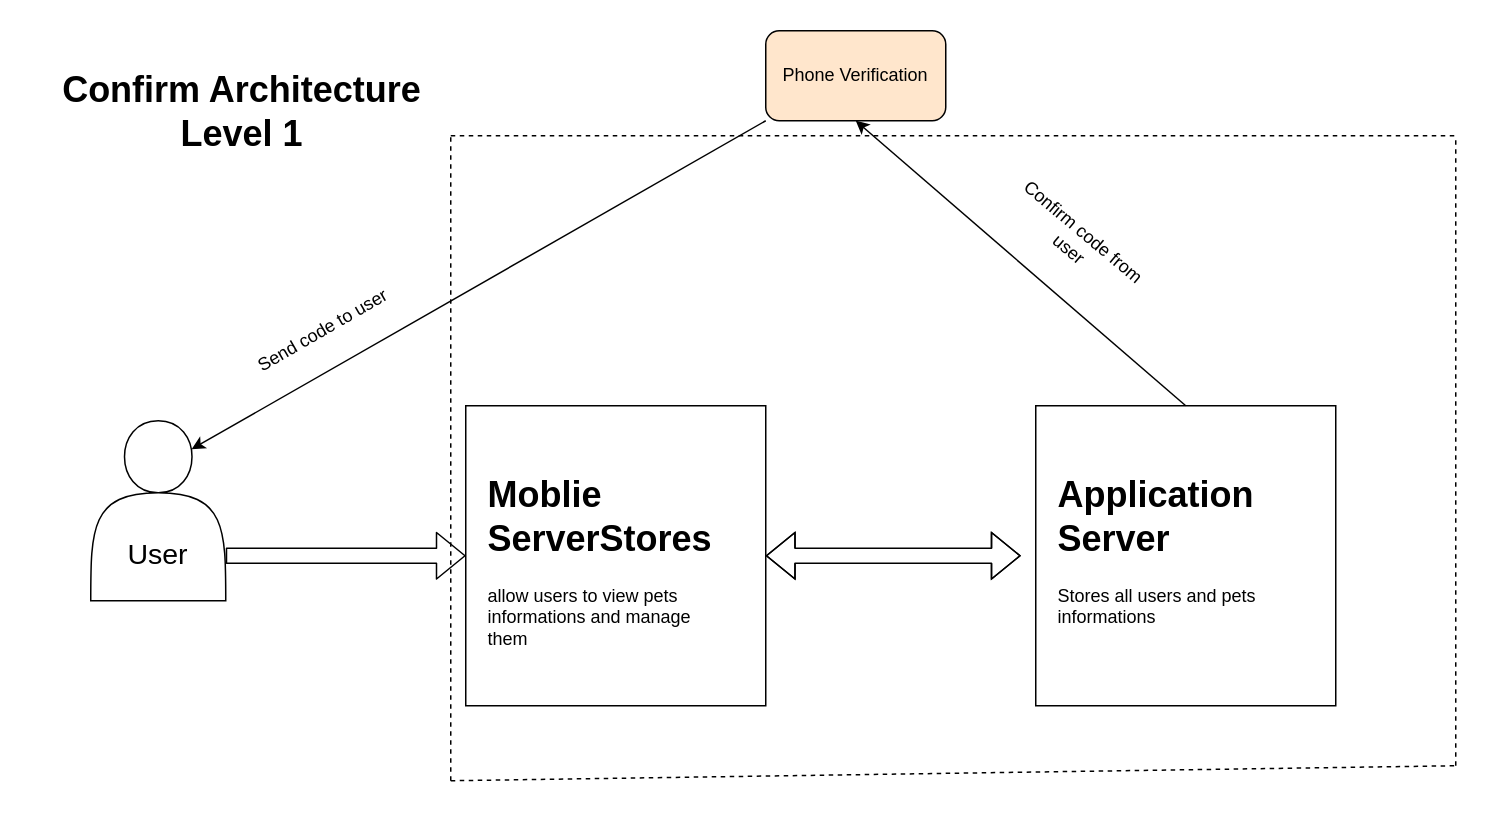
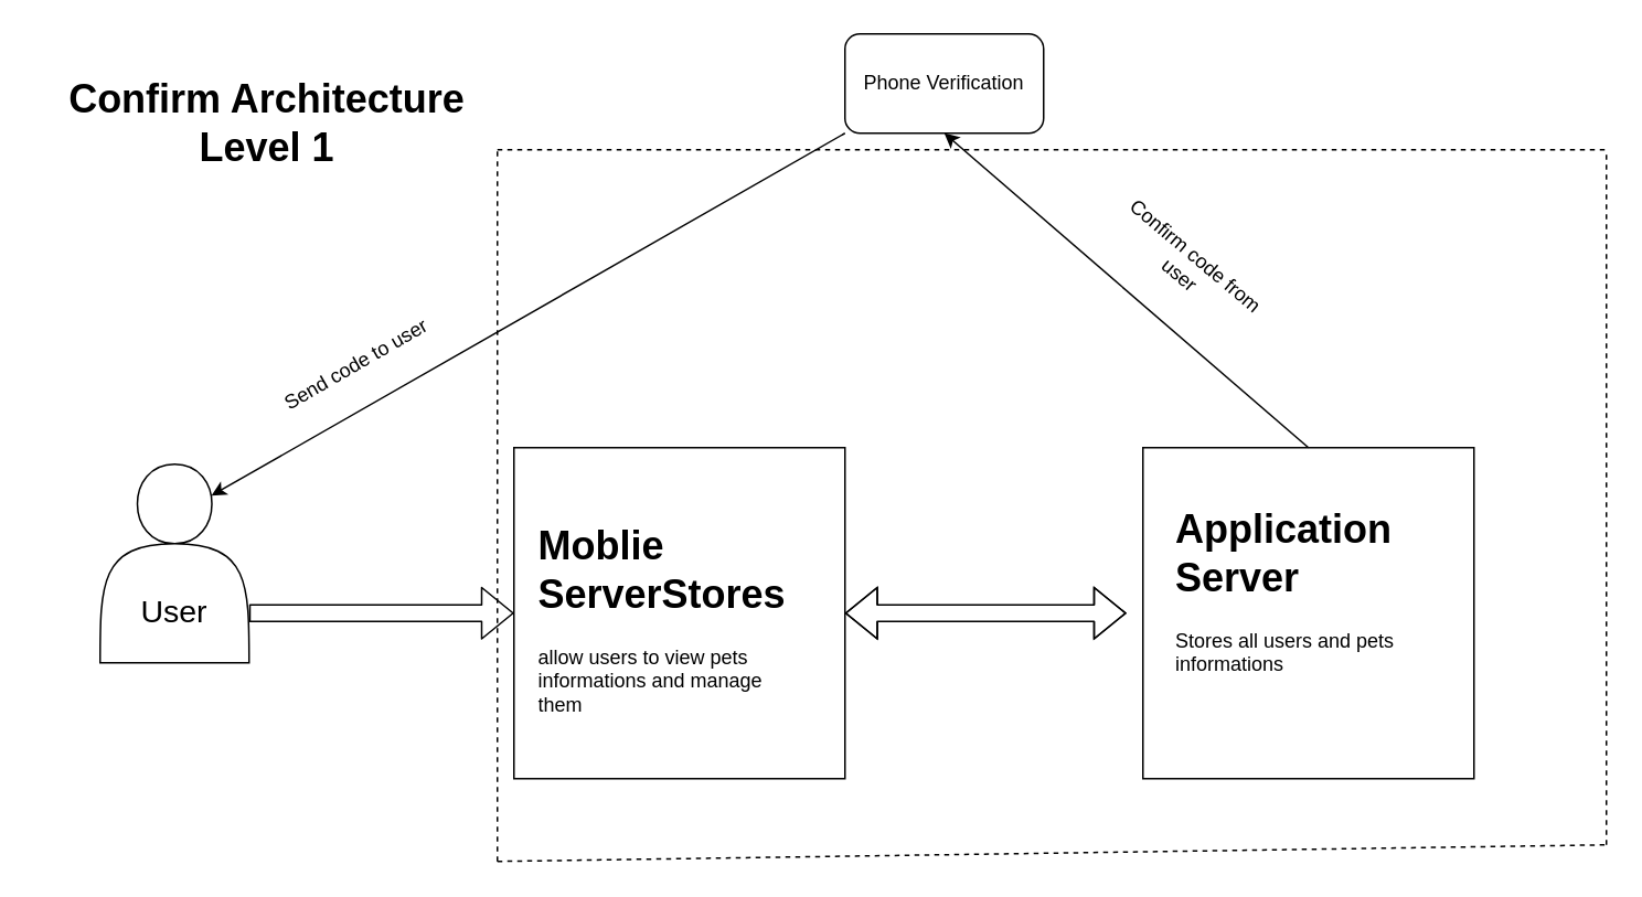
  <mxCell id="0" />
  <mxCell id="1" parent="0" />
  <mxCell id="2" value="" style="shape=actor;whiteSpace=wrap;html=1;" parent="1" vertex="1"><mxGeometry x="60" y="280" width="90" height="120" as="geometry" /></mxCell>
  <mxCell id="3" value="" style="shape=flexArrow;endArrow=classic;html=1;exitX=1;exitY=0.75;exitDx=0;exitDy=0;" parent="1" source="2" target="4" edge="1"><mxGeometry width="50" height="50" relative="1" as="geometry"><mxPoint x="220" y="370" as="sourcePoint" /><mxPoint x="340" y="370" as="targetPoint" /></mxGeometry></mxCell>
  <mxCell id="4" value="" style="whiteSpace=wrap;html=1;aspect=fixed;strokeColor=#000000;" parent="1" vertex="1"><mxGeometry x="310" y="270" width="200" height="200" as="geometry" /></mxCell>
  <mxCell id="5" value="&lt;h1&gt;Moblie ServerStores&lt;/h1&gt;&lt;p&gt;allow users to view pets informations and manage them&lt;/p&gt;" style="text;html=1;strokeColor=none;fillColor=none;spacing=5;spacingTop=-20;whiteSpace=wrap;overflow=hidden;rounded=0;" parent="1" vertex="1"><mxGeometry x="320" y="310" width="170" height="140" as="geometry" /></mxCell>
  <mxCell id="6" value="&lt;font style=&quot;font-size: 19px&quot;&gt;User&lt;/font&gt;" style="text;html=1;strokeColor=none;fillColor=none;align=center;verticalAlign=middle;whiteSpace=wrap;rounded=0;" parent="1" vertex="1"><mxGeometry x="85" y="360" width="40" height="20" as="geometry" /></mxCell>
  <mxCell id="7" value="" style="shape=flexArrow;endArrow=classic;startArrow=classic;html=1;entryX=1;entryY=0.5;entryDx=0;entryDy=0;" parent="1" target="4" edge="1"><mxGeometry width="100" height="100" relative="1" as="geometry"><mxPoint x="680" y="370" as="sourcePoint" /><mxPoint x="620" y="340" as="targetPoint" /><Array as="points"><mxPoint x="630" y="370" /><mxPoint x="590" y="370" /></Array></mxGeometry></mxCell>
  <mxCell id="8" value="" style="whiteSpace=wrap;html=1;aspect=fixed;strokeColor=#000000;" parent="1" vertex="1"><mxGeometry x="690" y="270" width="200" height="200" as="geometry" /></mxCell>
- <mxCell id="9" value="&lt;h1&gt;Application Server&lt;/h1&gt;&lt;p&gt;Stores all users and pets informations&lt;/p&gt;" style="text;html=1;strokeColor=none;fillColor=none;spacing=5;spacingTop=-20;whiteSpace=wrap;overflow=hidden;rounded=0;" parent="1" vertex="1"><mxGeometry x="700" y="310" width="180" height="140" as="geometry" /></mxCell>
+ <mxCell id="9" value="&lt;h1&gt;Application Server&lt;/h1&gt;&lt;p&gt;Stores all users and pets informations&lt;/p&gt;" style="text;html=1;strokeColor=none;fillColor=none;spacing=5;spacingTop=-20;whiteSpace=wrap;overflow=hidden;rounded=0;" parent="1" vertex="1"><mxGeometry x="705" y="300" width="180" height="140" as="geometry" /></mxCell>
  <mxCell id="10" value="" style="endArrow=classic;html=1;exitX=0.5;exitY=0;exitDx=0;exitDy=0;" parent="1" source="8" edge="1"><mxGeometry width="50" height="50" relative="1" as="geometry"><mxPoint x="905.5" y="186" as="sourcePoint" /><mxPoint x="570" y="80" as="targetPoint" /></mxGeometry></mxCell>
- <mxCell id="11" value="Phone Verification" style="rounded=1;whiteSpace=wrap;html=1;strokeColor=#000000;fillColor=#ffe6cc;" parent="1" vertex="1"><mxGeometry x="510" width="120" height="60" as="geometry" y="20" /></mxCell>
+ <mxCell id="11" value="Phone Verification" style="rounded=1;whiteSpace=wrap;html=1;strokeColor=#000000;" parent="1" vertex="1"><mxGeometry x="510" width="120" height="60" as="geometry" y="20" /></mxCell>
  <mxCell id="12" value="" style="endArrow=classic;html=1;entryX=0.747;entryY=0.158;entryDx=0;entryDy=0;entryPerimeter=0;exitX=0;exitY=1;exitDx=0;exitDy=0;" parent="1" source="11" target="2" edge="1"><mxGeometry width="50" height="50" relative="1" as="geometry"><mxPoint x="230" y="210" as="sourcePoint" /><mxPoint x="280" y="160" as="targetPoint" /></mxGeometry></mxCell>
  <mxCell id="13" value="Send code to user" style="text;html=1;strokeColor=none;fillColor=none;align=center;verticalAlign=middle;whiteSpace=wrap;rounded=0;rotation=-30;" parent="1" vertex="1"><mxGeometry x="160" y="210" width="110" height="20" as="geometry" /></mxCell>
  <mxCell id="14" value="Confirm code from user" style="text;html=1;strokeColor=none;fillColor=none;align=center;verticalAlign=middle;whiteSpace=wrap;rounded=0;rotation=40;" parent="1" vertex="1"><mxGeometry x="660" y="140" width="115" height="40" as="geometry" /></mxCell>
  <mxCell id="15" value="" style="endArrow=none;dashed=1;html=1;" parent="1" edge="1"><mxGeometry width="50" height="50" relative="1" as="geometry"><mxPoint x="300" y="90" as="sourcePoint" /><mxPoint x="970" y="90" as="targetPoint" /></mxGeometry></mxCell>
  <mxCell id="16" value="" style="endArrow=none;dashed=1;html=1;" parent="1" edge="1"><mxGeometry width="50" height="50" relative="1" as="geometry"><mxPoint x="300" y="520" as="sourcePoint" /><mxPoint x="300" y="90" as="targetPoint" /></mxGeometry></mxCell>
  <mxCell id="17" value="" style="endArrow=none;dashed=1;html=1;" parent="1" edge="1"><mxGeometry width="50" height="50" relative="1" as="geometry"><mxPoint x="300" y="520" as="sourcePoint" /><mxPoint x="970" y="510" as="targetPoint" /></mxGeometry></mxCell>
  <mxCell id="18" value="" style="endArrow=none;dashed=1;html=1;" parent="1" edge="1"><mxGeometry width="50" height="50" relative="1" as="geometry"><mxPoint x="970" y="510" as="sourcePoint" /><mxPoint x="970" y="90" as="targetPoint" /></mxGeometry></mxCell>
  <mxCell id="19" value="&lt;h1 style=&quot;text-align: center&quot;&gt;Confirm Architecture Level 1&lt;/h1&gt;&lt;p&gt;&lt;br&gt;&lt;/p&gt;" style="text;html=1;strokeColor=none;fillColor=none;spacing=5;spacingTop=-20;whiteSpace=wrap;overflow=hidden;rounded=0;" parent="1" vertex="1"><mxGeometry x="20" y="40" width="280" height="120" as="geometry" /></mxCell>
